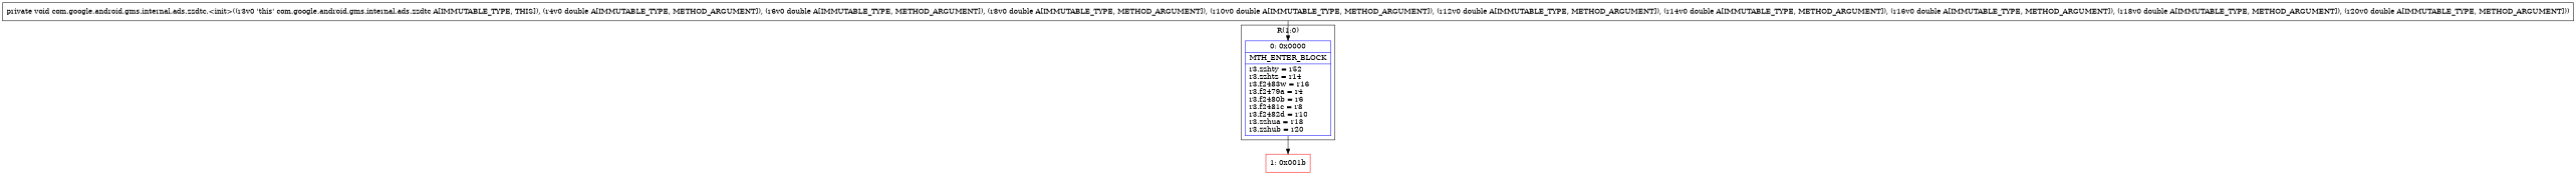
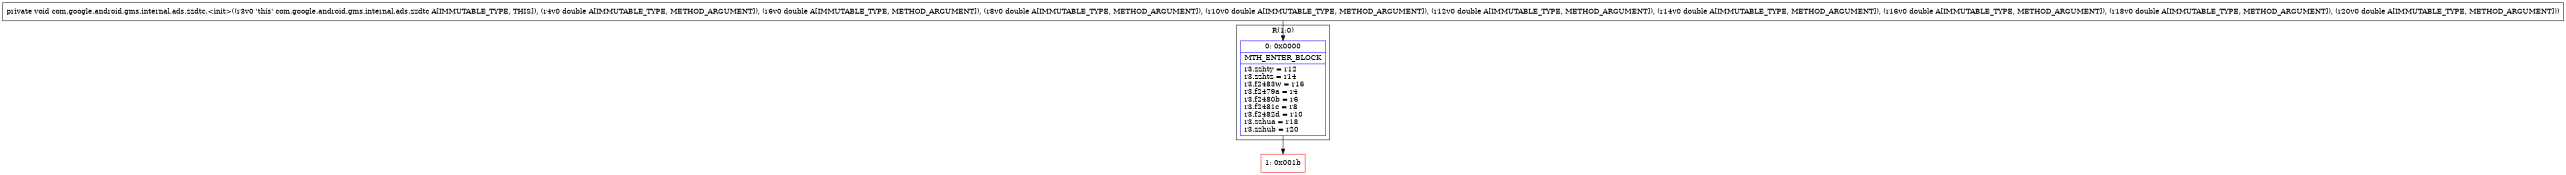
  digraph {
    node [shape=record]
-   n1 [color=blue label="{0\:\ 0x0000|MTH_ENTER_BLOCK\l|r3.zzhty = r52\lr3.zzhtz = r14\lr3.f2483w = r16\lr3.f2479a = r4\lr3.f2480b = r6\lr3.f2481c = r8\lr3.f2482d = r10\lr3.zzhua = r18\lr3.zzhub = r20\l}"]
+   n1 [color=blue label="{0\:\ 0x0000|MTH_ENTER_BLOCK\l|r3.zzhty = r12\lr3.zzhtz = r14\lr3.f2483w = r16\lr3.f2479a = r4\lr3.f2480b = r6\lr3.f2481c = r8\lr3.f2482d = r10\lr3.zzhua = r18\lr3.zzhub = r20\l}"]
    n2 [color=red label="{1\:\ 0x001b}"]
    n3 [label="{private void com.google.android.gms.internal.ads.zzdtc.\<init\>((r3v0 'this' com.google.android.gms.internal.ads.zzdtc A[IMMUTABLE_TYPE, THIS]), (r4v0 double A[IMMUTABLE_TYPE, METHOD_ARGUMENT]), (r6v0 double A[IMMUTABLE_TYPE, METHOD_ARGUMENT]), (r8v0 double A[IMMUTABLE_TYPE, METHOD_ARGUMENT]), (r10v0 double A[IMMUTABLE_TYPE, METHOD_ARGUMENT]), (r12v0 double A[IMMUTABLE_TYPE, METHOD_ARGUMENT]), (r14v0 double A[IMMUTABLE_TYPE, METHOD_ARGUMENT]), (r16v0 double A[IMMUTABLE_TYPE, METHOD_ARGUMENT]), (r18v0 double A[IMMUTABLE_TYPE, METHOD_ARGUMENT]), (r20v0 double A[IMMUTABLE_TYPE, METHOD_ARGUMENT])) }"]
    subgraph cluster_1 {
      label="R(1:0)"
      n1
    }
    n1 -> n2
    n3 -> n1
  }
